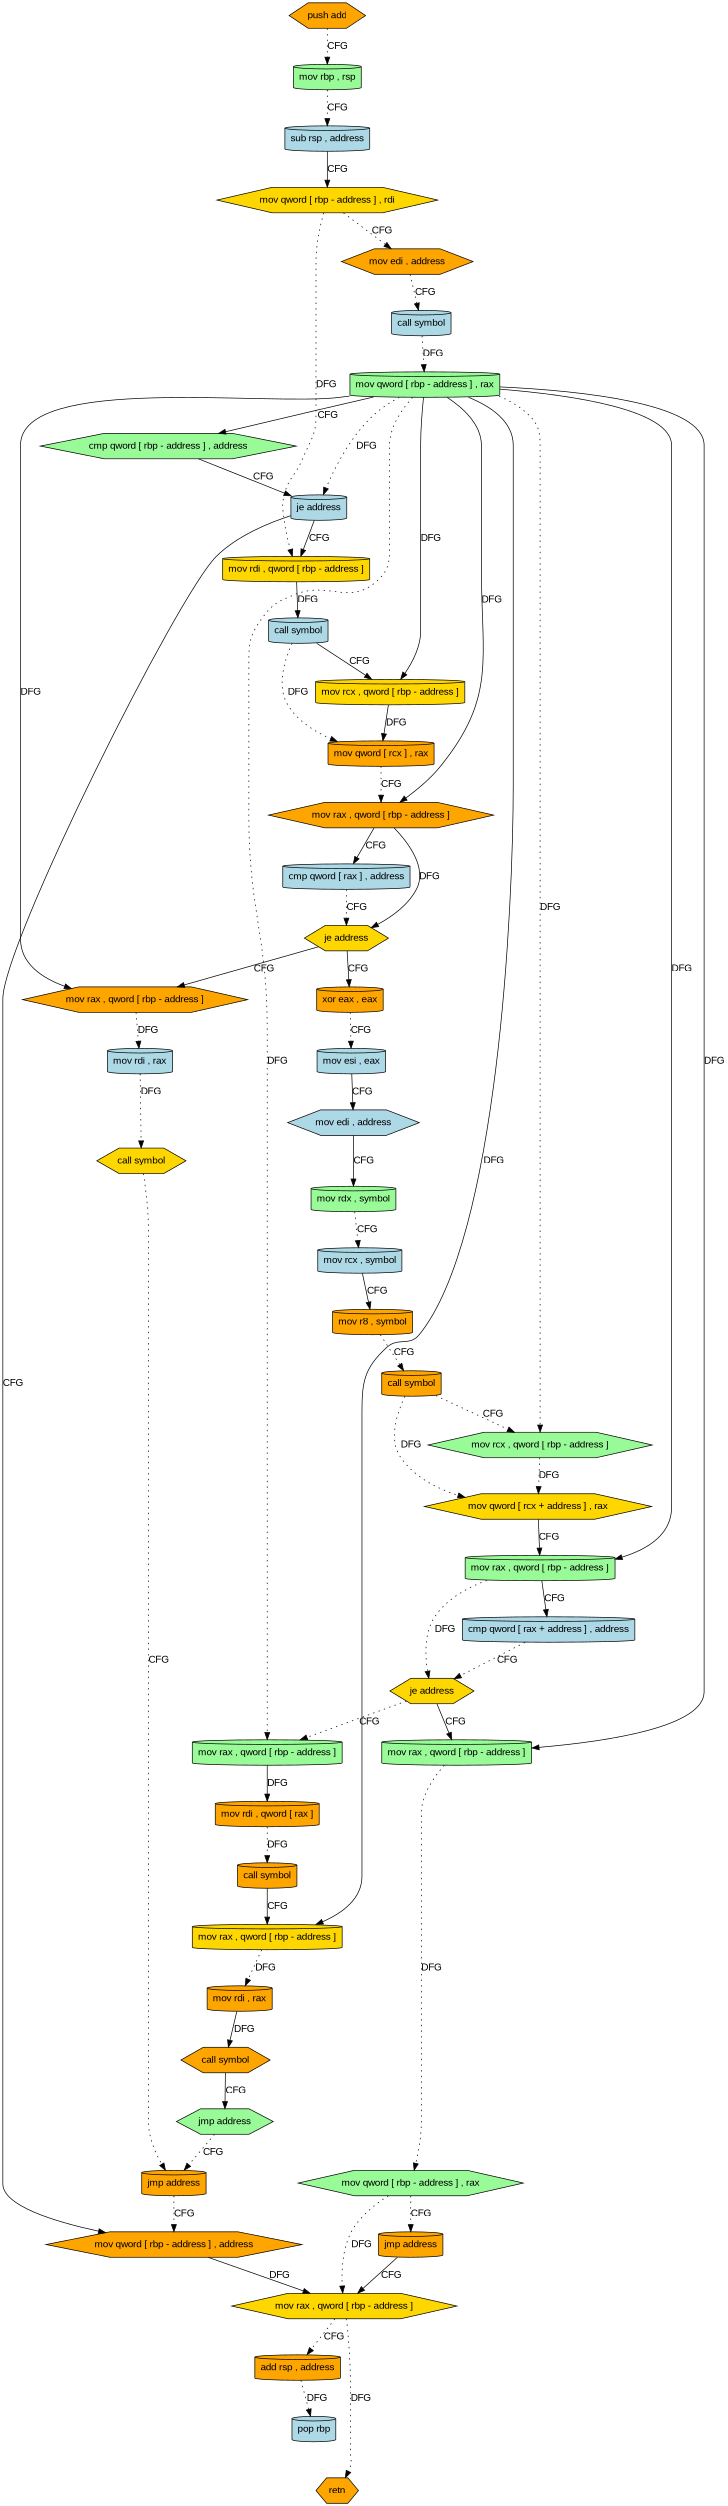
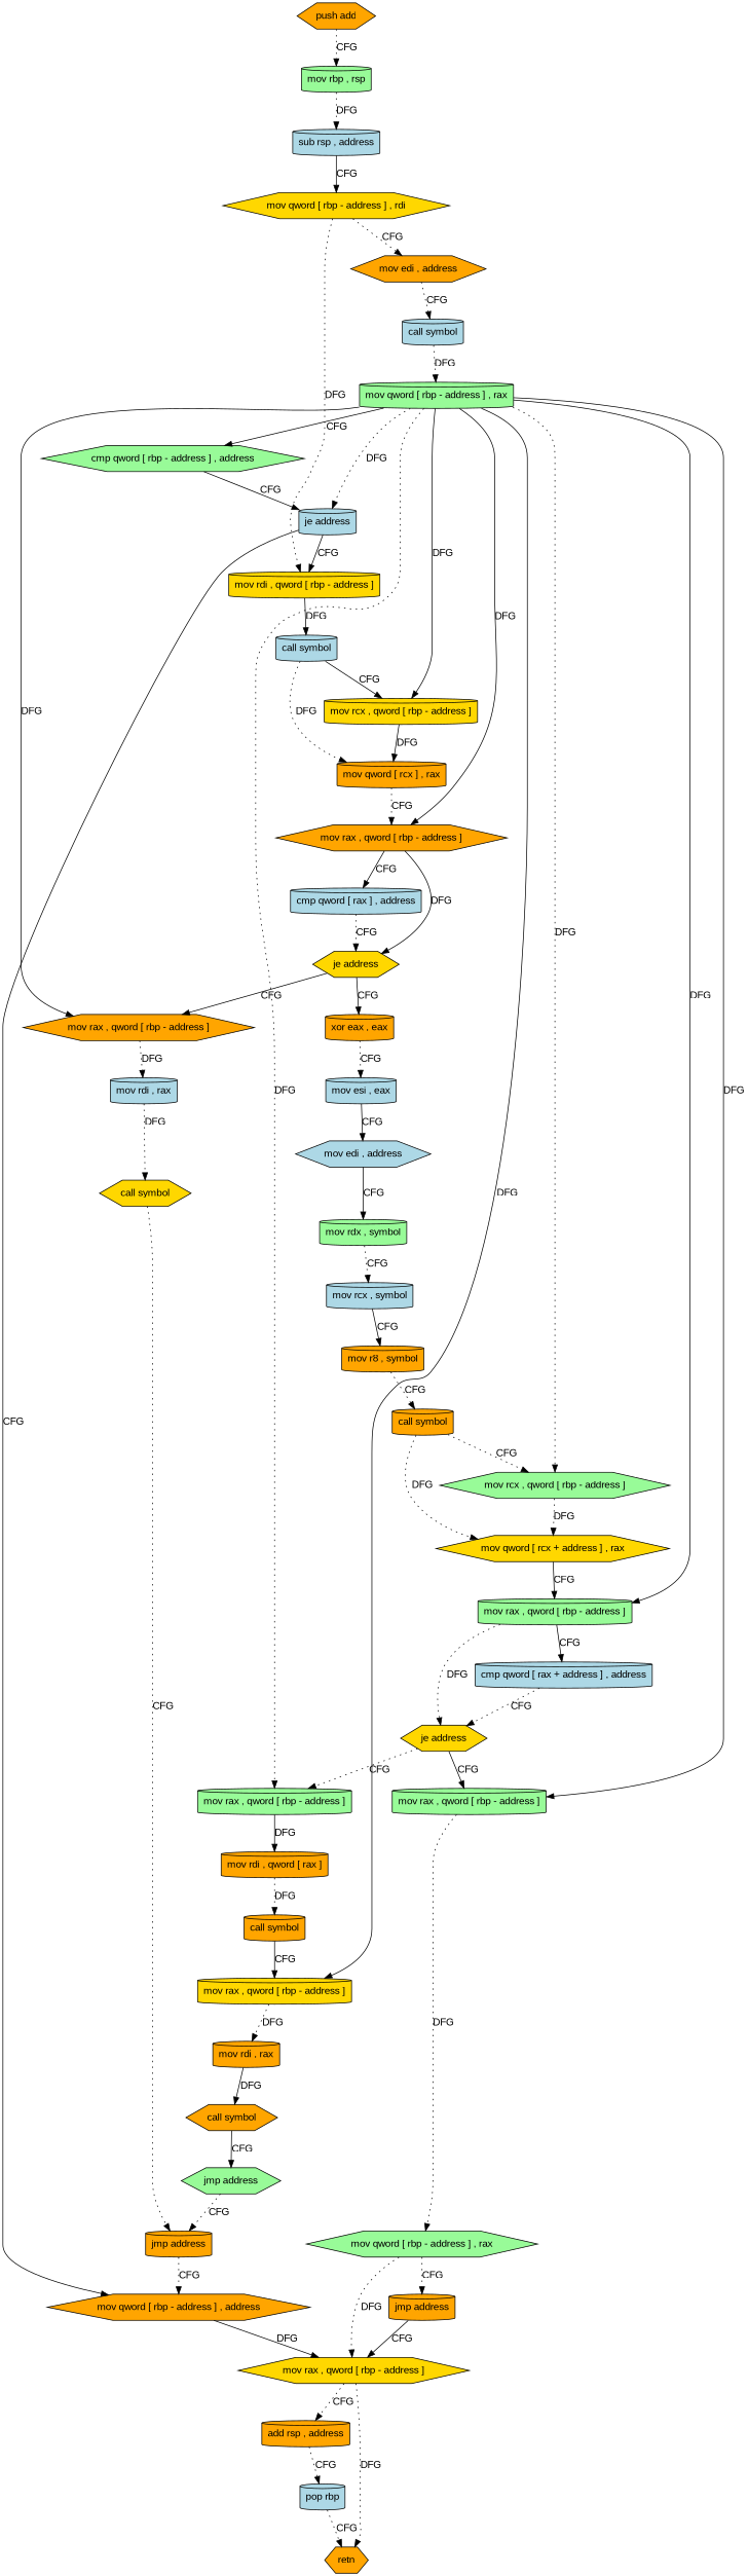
  digraph {
    fontname="Liberation Sans"
    node [fillcolor=orange fontname="Liberation Sans" shape=cylinder style=filled]
    edge [fontname="Liberation Sans" style=dotted]
    n1 [label="push add" shape=hexagon]
    n2 [fillcolor=palegreen label="mov rbp , rsp"]
    n3 [fillcolor=lightblue label="sub rsp , address"]
    n4 [fillcolor=gold label="mov qword [ rbp - address ] , rdi" shape=hexagon]
    n5 [label="mov edi , address" shape=hexagon]
    n6 [fillcolor=gold label="mov rdi , qword [ rbp - address ]"]
    n7 [fillcolor=lightblue label="call symbol"]
    n8 [fillcolor=lightblue label="call symbol"]
    n9 [fillcolor=palegreen label="mov qword [ rbp - address ] , rax"]
    n10 [fillcolor=palegreen label="cmp qword [ rbp - address ] , address" shape=hexagon]
    n11 [fillcolor=lightblue label="je address"]
    n12 [fillcolor=gold label="mov rcx , qword [ rbp - address ]"]
    n13 [label="mov rax , qword [ rbp - address ]" shape=hexagon]
    n14 [label="mov rax , qword [ rbp - address ]" shape=hexagon]
    n15 [fillcolor=palegreen label="mov rcx , qword [ rbp - address ]" shape=hexagon]
    n16 [fillcolor=palegreen label="mov rax , qword [ rbp - address ]"]
    n17 [fillcolor=palegreen label="mov rax , qword [ rbp - address ]"]
    n18 [fillcolor=palegreen label="mov rax , qword [ rbp - address ]"]
    n19 [fillcolor=gold label="mov rax , qword [ rbp - address ]"]
    n20 [label="mov qword [ rbp - address ] , address" shape=hexagon]
    n21 [label="mov qword [ rcx ] , rax"]
    n22 [fillcolor=lightblue label="cmp qword [ rax ] , address"]
    n23 [fillcolor=gold label="je address" shape=hexagon]
    n24 [fillcolor=lightblue label="mov rdi , rax"]
    n25 [fillcolor=gold label="mov qword [ rcx + address ] , rax" shape=hexagon]
    n26 [fillcolor=lightblue label="cmp qword [ rax + address ] , address"]
    n27 [fillcolor=gold label="je address" shape=hexagon]
    n28 [label="mov rdi , qword [ rax ]"]
    n29 [fillcolor=palegreen label="mov qword [ rbp - address ] , rax" shape=hexagon]
    n30 [label="mov rdi , rax"]
    n31 [fillcolor=gold label="mov rax , qword [ rbp - address ]" shape=hexagon]
    n32 [label="add rsp , address"]
    n33 [label=retn shape=hexagon]
    n34 [fillcolor=lightblue label="pop rbp"]
    n35 [label="xor eax , eax"]
    n36 [fillcolor=lightblue label="mov esi , eax"]
    n37 [fillcolor=gold label="call symbol" shape=hexagon]
    n38 [fillcolor=lightblue label="mov edi , address" shape=hexagon]
    n39 [label="jmp address"]
    n40 [fillcolor=palegreen label="mov rdx , symbol"]
    n41 [fillcolor=lightblue label="mov rcx , symbol"]
    n42 [label="mov r8 , symbol"]
    n43 [label="call symbol"]
    n44 [label="call symbol"]
    n45 [label="jmp address"]
    n46 [label="call symbol" shape=hexagon]
    n47 [fillcolor=palegreen label="jmp address" shape=hexagon]
    n1 -> n2 [label=CFG]
-   n2 -> n3 [label=CFG]
+   n2 -> n3 [label=DFG]
    n3 -> n4 [label=CFG style=solid]
    n4 -> n5 [label=CFG]
    n4 -> n6 [label=DFG]
    n5 -> n7 [label=CFG]
    n6 -> n8 [label=DFG style=solid]
    n7 -> n9 [label=DFG]
    n8 -> n12 [label=CFG style=solid]
    n8 -> n21 [label=DFG]
    n9 -> n10 [label=CFG style=solid]
    n9 -> n11 [label=DFG]
    n9 -> n12 [label=DFG style=solid]
    n9 -> n13 [label=DFG style=solid]
    n9 -> n14 [label=DFG style=solid]
    n9 -> n15 [label=DFG]
    n9 -> n16 [label=DFG style=solid]
    n9 -> n17 [label=DFG]
    n9 -> n18 [label=DFG style=solid]
    n9 -> n19 [label=DFG style=solid]
    n10 -> n11 [label=CFG style=solid]
    n11 -> n6 [label=CFG style=solid]
    n11 -> n20 [label=CFG style=solid]
    n12 -> n21 [label=DFG style=solid]
    n13 -> n22 [label=CFG style=solid]
    n13 -> n23 [label=DFG style=solid]
    n14 -> n24 [label=DFG]
    n15 -> n25 [label=DFG]
    n16 -> n26 [label=CFG style=solid]
    n16 -> n27 [label=DFG]
    n17 -> n28 [label=DFG style=solid]
    n18 -> n29 [label=DFG]
    n19 -> n30 [label=DFG]
    n20 -> n31 [label=DFG style=solid]
    n21 -> n13 [label=CFG]
    n22 -> n23 [label=CFG]
    n23 -> n14 [label=CFG style=solid]
    n23 -> n35 [label=CFG style=solid]
    n24 -> n37 [label=DFG]
    n25 -> n16 [label=CFG style=solid]
    n26 -> n27 [label=CFG]
    n27 -> n17 [label=CFG]
    n27 -> n18 [label=CFG style=solid]
    n28 -> n44 [label=DFG]
    n29 -> n31 [label=DFG]
    n29 -> n45 [label=CFG]
    n30 -> n46 [label=DFG style=solid]
    n31 -> n32 [label=CFG]
    n31 -> n33 [label=DFG]
-   n32 -> n34 [label=DFG]
+   n32 -> n34 [label=CFG]
+   n34 -> n33 [label=CFG]
    n35 -> n36 [label=CFG]
    n36 -> n38 [label=CFG style=solid]
    n37 -> n39 [label=CFG]
    n38 -> n40 [label=CFG style=solid]
    n39 -> n20 [label=CFG]
    n40 -> n41 [label=CFG]
    n41 -> n42 [label=CFG style=solid]
    n42 -> n43 [label=CFG]
    n43 -> n15 [label=CFG]
    n43 -> n25 [label=DFG]
    n44 -> n19 [label=CFG style=solid]
    n45 -> n31 [label=CFG style=solid]
    n46 -> n47 [label=CFG style=solid]
    n47 -> n39 [label=CFG]
  }
